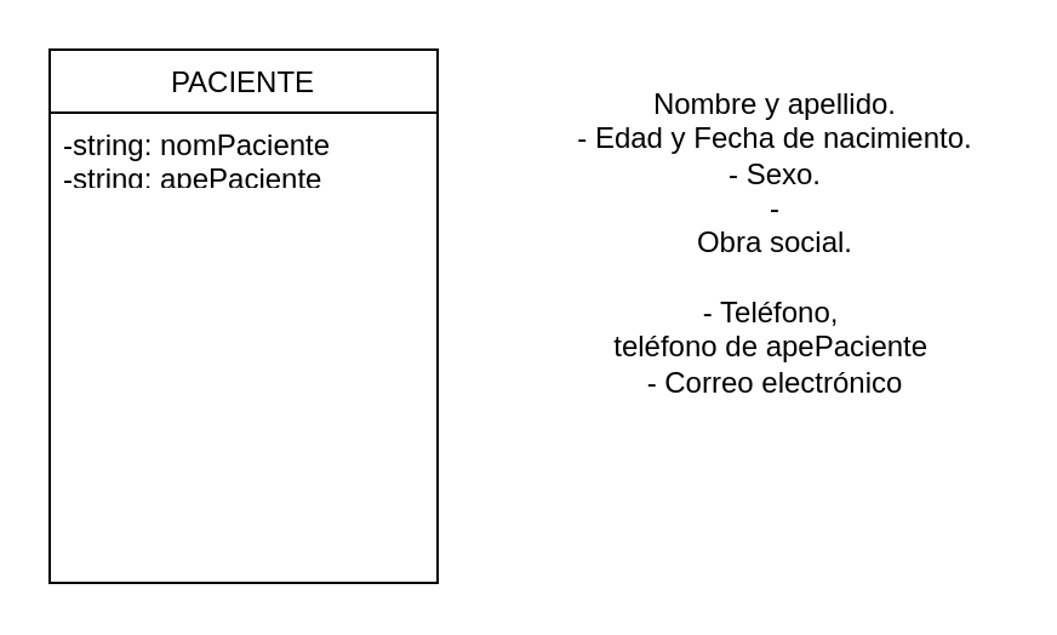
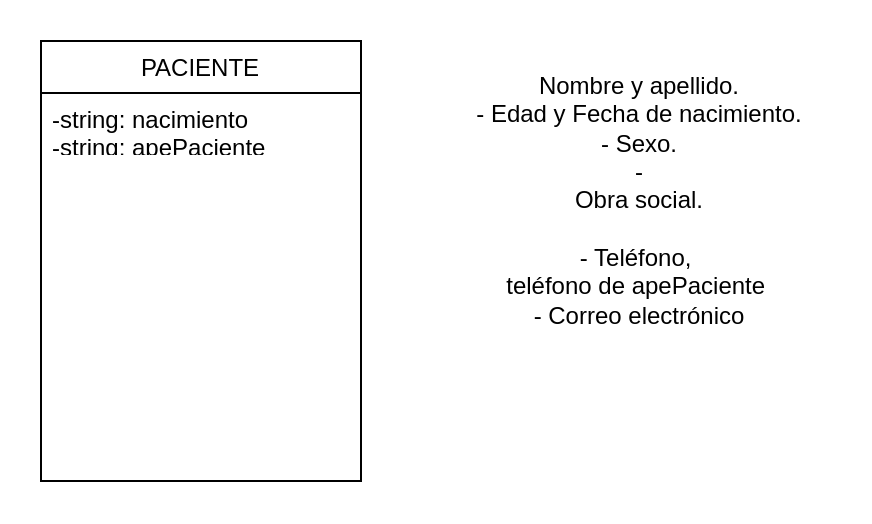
  <mxCell id="0" />
  <mxCell id="1" parent="0" />
  <mxCell id="2" value="PACIENTE" style="swimlane;fontStyle=0;align=center;verticalAlign=top;childLayout=stackLayout;horizontal=1;startSize=26;horizontalStack=0;resizeParent=1;resizeLast=0;collapsible=1;marginBottom=0;rounded=0;shadow=0;strokeWidth=1;" parent="1" vertex="1"><mxGeometry x="20" y="20" width="160" height="220" as="geometry"><mxRectangle x="130" y="380" width="160" height="26" as="alternateBounds" /></mxGeometry></mxCell>
- <mxCell id="3" value="-string: nomPaciente&#10;-string: apePaciente&#10;-char: sexPaciente&#10;-int: edadPaciente&#10;-date:fechaNac&#10;-string: osPaciente&#10;-int: telefonoPaciente&#10;-string: correoPaciente&#10;-int: telCont?" style="text;align=left;verticalAlign=top;spacingLeft=4;spacingRight=4;overflow=hidden;rotatable=0;points=[[0,0.5],[1,0.5]];portConstraint=eastwest;rounded=0;shadow=0;html=0;" parent="2" vertex="1"><mxGeometry y="26" width="160" height="26" as="geometry" /></mxCell>
+ <mxCell id="3" value="-string: nacimiento&#10;-string: apePaciente&#10;-char: sexPaciente&#10;-int: edadPaciente&#10;-date:fechaNac&#10;-string: osPaciente&#10;-int: telefonoPaciente&#10;-string: correoPaciente&#10;-int: telCont?" style="text;align=left;verticalAlign=top;spacingLeft=4;spacingRight=4;overflow=hidden;rotatable=0;points=[[0,0.5],[1,0.5]];portConstraint=eastwest;rounded=0;shadow=0;html=0;" parent="2" vertex="1"><mxGeometry y="26" width="160" height="26" as="geometry" /></mxCell>
  <mxCell id="4" value="Nombre y apellido.&lt;div&gt;&amp;nbsp;- Edad y Fecha de nacimiento.&amp;nbsp;&lt;/div&gt;&lt;div&gt;- Sexo.&lt;br/&gt;-&lt;/div&gt;&lt;div&gt;&amp;nbsp;Obra social.&amp;nbsp;&lt;/div&gt;&lt;div&gt;&lt;br&gt;&lt;/div&gt;&lt;div&gt;- Teléfono,&amp;nbsp;&lt;/div&gt;&lt;div&gt;teléfono de apePaciente&amp;nbsp;&lt;/div&gt;&lt;div&gt;- Correo electrónico&lt;/div&gt;" style="text;html=1;align=center;verticalAlign=middle;resizable=0;points=[];autosize=1;strokeColor=none;fillColor=none;" vertex="1" parent="1"><mxGeometry x="224" y="30" width="190" height="140" as="geometry" /></mxCell>
